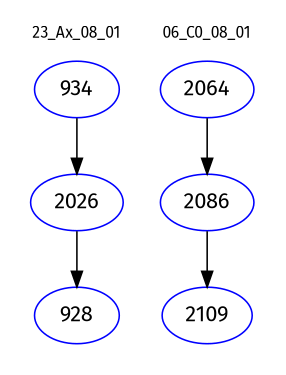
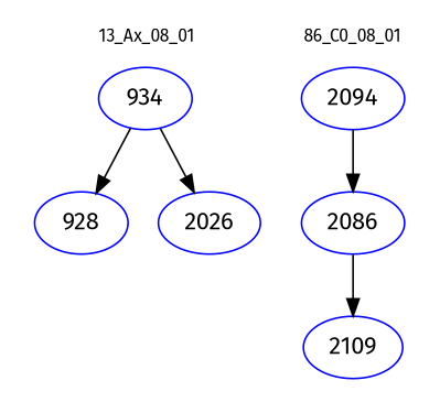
  digraph {
    fontname="Fira Sans"
    node [color=blue fontname="Fira Sans"]
    edge [color=black fontname="Fira Sans"]
    n1 [label=934]
    n2 [label=928]
    n3 [label=2026]
-   n4 [label=2064]
+   n4 [label=2094]
    n5 [label=2086]
    n6 [label=2109]
    subgraph cluster_1 {
      color=white
      fontsize=10
-     label="23_Ax_08_01"
+     label="13_Ax_08_01"
      n1
      n2
      n3
    }
    subgraph cluster_2 {
      color=white
      fontsize=10
-     label="06_C0_08_01"
+     label="86_C0_08_01"
      n4
      n5
      n6
    }
-   n3 -> n2
+   n1 -> n2
    n1 -> n3
    n4 -> n5
    n5 -> n6
  }
